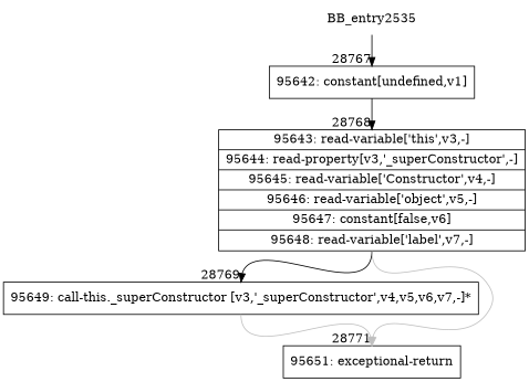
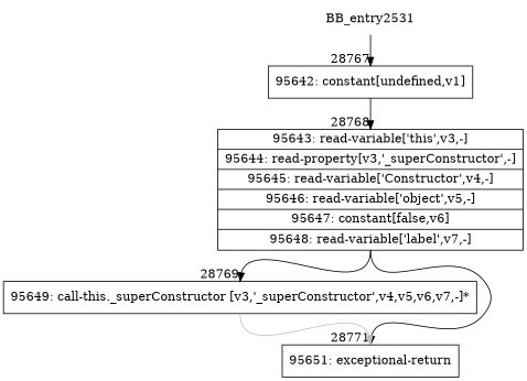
  digraph {
    rankdir=TD
    node [shape=record]
    edge [headport=n tailport=s]
-   BB_entry2535 [shape=none]
+   BB_entry2535 [shape=none label=BB_entry2531]
    n2 [label="{95642: constant[undefined,v1]}"]
    n3 [label="{95643: read-variable['this',v3,-]|95644: read-property[v3,'_superConstructor',-]|95645: read-variable['Constructor',v4,-]|95646: read-variable['object',v5,-]|95647: constant[false,v6]|95648: read-variable['label',v7,-]}"]
    n4 [label="{95649: call-this._superConstructor [v3,'_superConstructor',v4,v5,v6,v7,-]*}"]
    n5 [label="{95651: exceptional-return}"]
    BB_entry2535 -> n2 [headlabel="    28767"]
    n2 -> n3 [headlabel="      28768"]
    n3 -> n4 [headlabel="      28769"]
-   n3 -> n5 [color=gray headlabel="      28771"]
+   n3 -> n5 [color=black headlabel="      28771"]
    n4 -> n5 [color=gray]
  }
